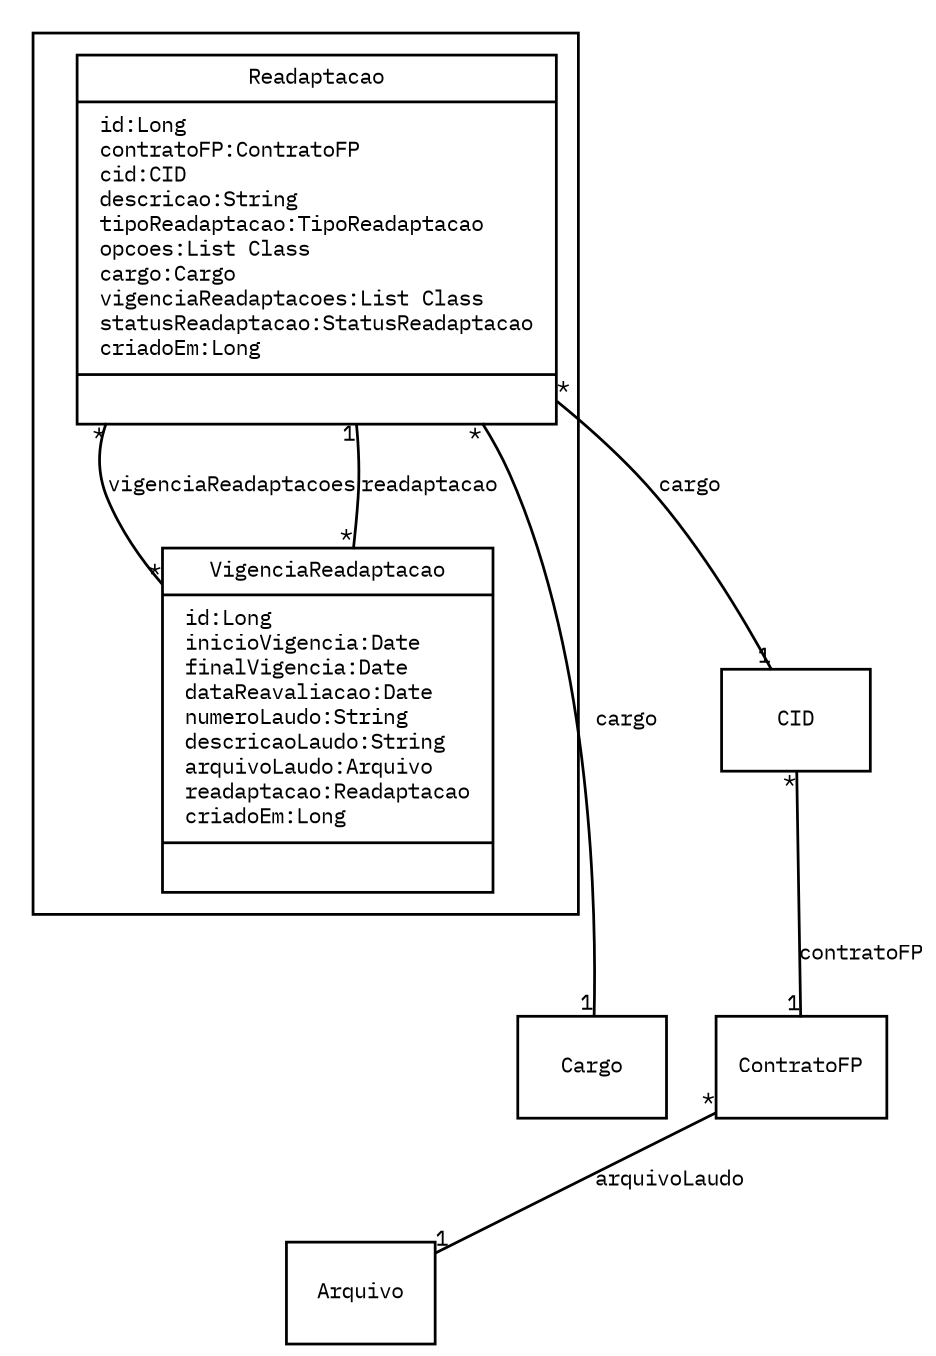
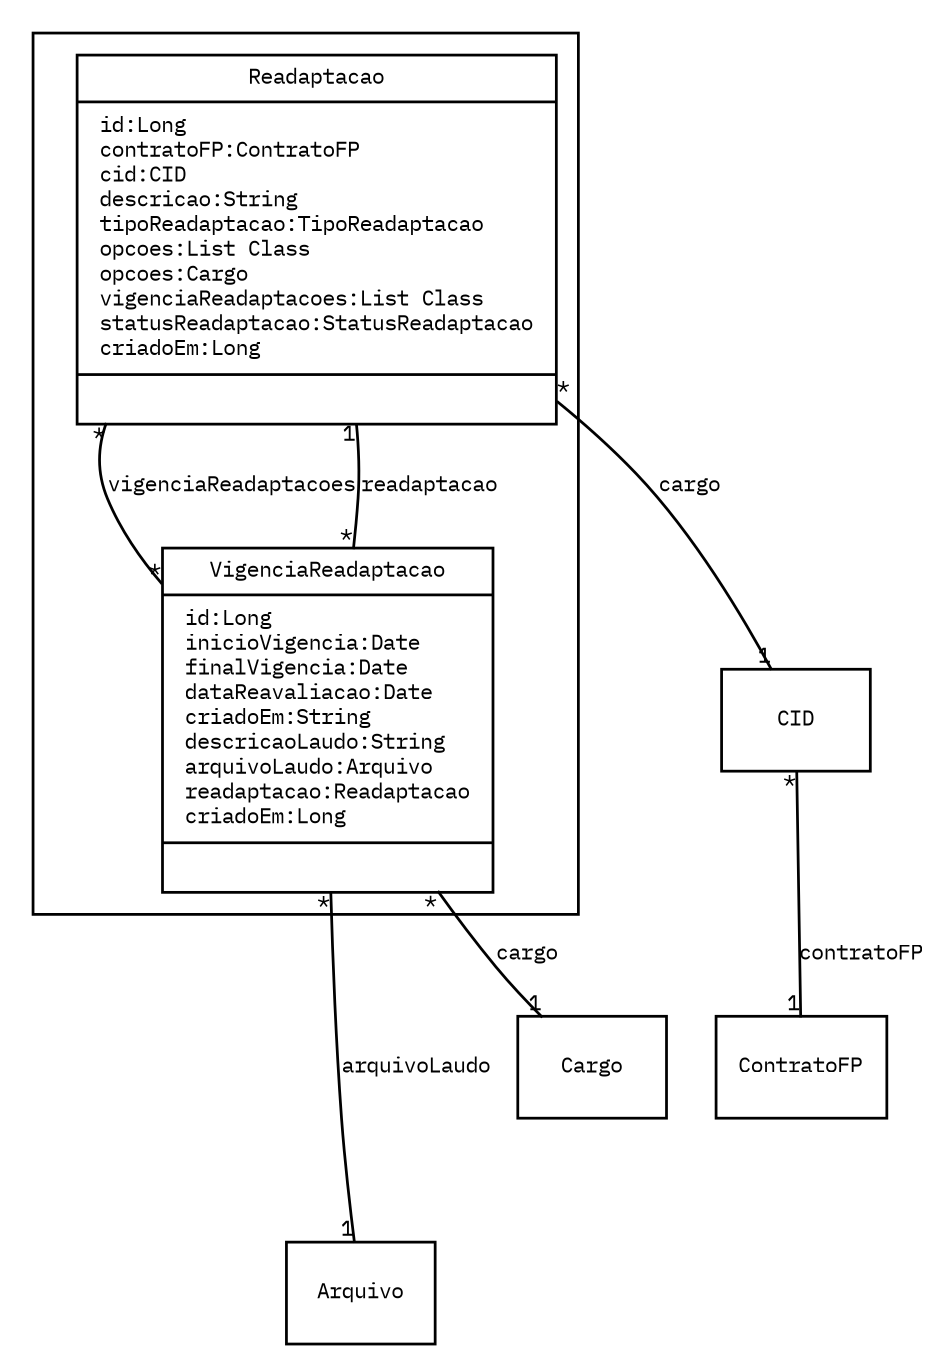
  digraph {
    fontname="IBM Plex Mono"
    fontsize=8
    node [fontname="IBM Plex Mono" fontsize=8 shape=record]
    edge [arrowhead=none fontname="IBM Plex Mono" fontsize=8 headlabel=1 taillabel="*"]
-   n1 [label="{Readaptacao|id:Long\lcontratoFP:ContratoFP\lcid:CID\ldescricao:String\ltipoReadaptacao:TipoReadaptacao\lopcoes:List Class\lcargo:Cargo\lvigenciaReadaptacoes:List Class\lstatusReadaptacao:StatusReadaptacao\lcriadoEm:Long\l|\l}"]
-   n2 [label="{VigenciaReadaptacao|id:Long\linicioVigencia:Date\lfinalVigencia:Date\ldataReavaliacao:Date\lnumeroLaudo:String\ldescricaoLaudo:String\larquivoLaudo:Arquivo\lreadaptacao:Readaptacao\lcriadoEm:Long\l|\l}"]
+   n1 [label="{Readaptacao|id:Long\lcontratoFP:ContratoFP\lcid:CID\ldescricao:String\ltipoReadaptacao:TipoReadaptacao\lopcoes:List Class\lopcoes:Cargo\lvigenciaReadaptacoes:List Class\lstatusReadaptacao:StatusReadaptacao\lcriadoEm:Long\l|\l}"]
+   n2 [label="{VigenciaReadaptacao|id:Long\linicioVigencia:Date\lfinalVigencia:Date\ldataReavaliacao:Date\lcriadoEm:String\ldescricaoLaudo:String\larquivoLaudo:Arquivo\lreadaptacao:Readaptacao\lcriadoEm:Long\l|\l}"]
    CID
    Cargo
    Arquivo
    ContratoFP
    subgraph cluster_1 {
      n1
      n2
    }
    n1 -> n2 [headlabel="*" label=vigenciaReadaptacoes]
    n1 -> CID [label=cargo]
-   n1 -> Cargo [label=cargo]
+   n2 -> Cargo [label=cargo]
    n2 -> n1 [label=readaptacao]
-   ContratoFP -> Arquivo [label=arquivoLaudo]
+   n2 -> Arquivo [label=arquivoLaudo]
    CID -> ContratoFP [label=contratoFP]
  }
